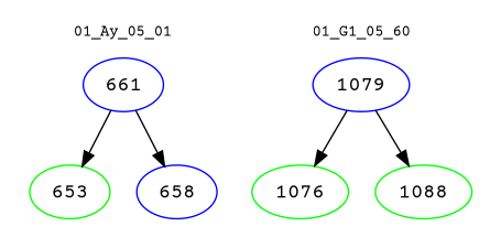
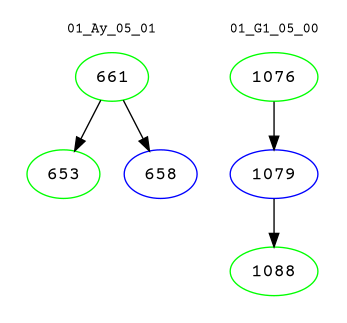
  digraph {
    fontname="Courier Prime"
    node [color=blue fontname="Courier Prime"]
    edge [color=black fontname="Courier Prime"]
-   n1 [label=661]
+   n1 [color=green label=661]
    n2 [color=green label=653]
    n3 [label=658]
    n4 [color=green label=1076]
    n5 [label=1079]
    n6 [color=green label=1088]
    subgraph cluster_1 {
      color=white
      fontsize=10
      label="01_Ay_05_01"
      n1
      n2
      n3
    }
    subgraph cluster_2 {
      color=white
      fontsize=10
-     label="01_G1_05_60"
+     label="01_G1_05_00"
      n4
      n5
      n6
    }
    n1 -> n2
    n1 -> n3
-   n5 -> n4
+   n4 -> n5
    n5 -> n6
  }
